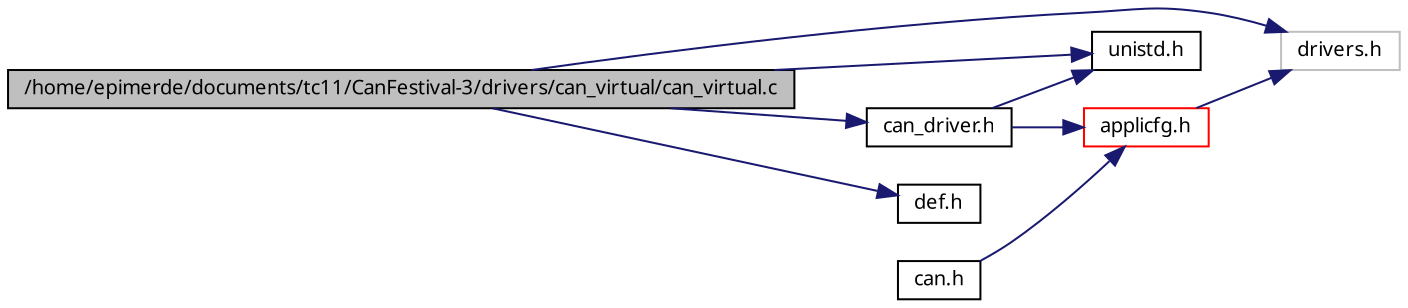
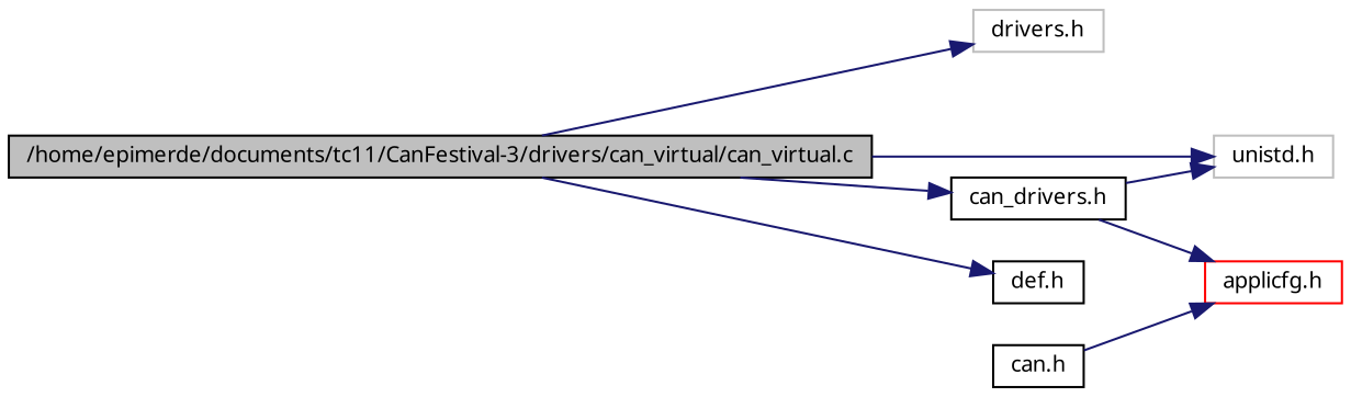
  digraph {
    rankdir=LR
    node [color=black fillcolor=white fontname="FreeSans.ttf" fontsize=10 shape=record style=filled]
    edge [color=midnightblue fontname="FreeSans.ttf" fontsize=10 labelfontname="FreeSans.ttf" labelfontsize=10 style=solid]
    n1 [fillcolor=grey75 fontcolor=black height=0.2 label="/home/epimerde/documents/tc11/CanFestival-3/drivers/can_virtual/can_virtual.c" width=0.4]
    n2 [color=grey75 height=0.2 label="drivers.h" width=0.4]
-   n3 [height=0.2 label="unistd.h" width=0.4]
-   n4 [height=0.2 label="can_driver.h" width=0.4]
+   n3 [color=grey75 height=0.2 label="unistd.h" width=0.4]
+   n4 [height=0.2 label="can_drivers.h" width=0.4]
    n5 [height=0.2 label="def.h" width=0.4]
    n6 [color=red height=0.2 label="applicfg.h" width=0.4]
    n7 [height=0.2 label="can.h" width=0.4]
    n1 -> n2
    n1 -> n3
    n1 -> n4
    n1 -> n5
    n4 -> n3
    n4 -> n6
-   n6 -> n2
    n7 -> n6
  }
